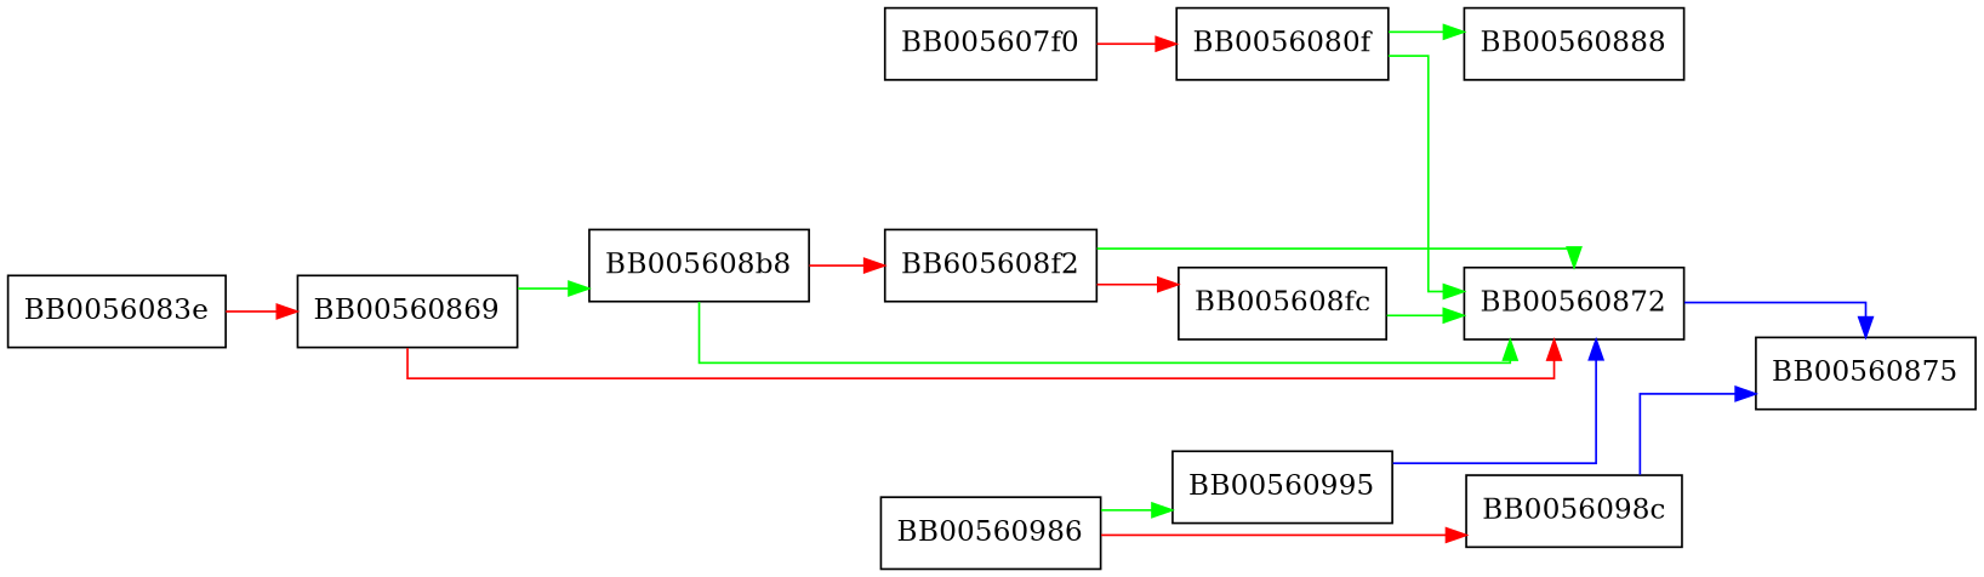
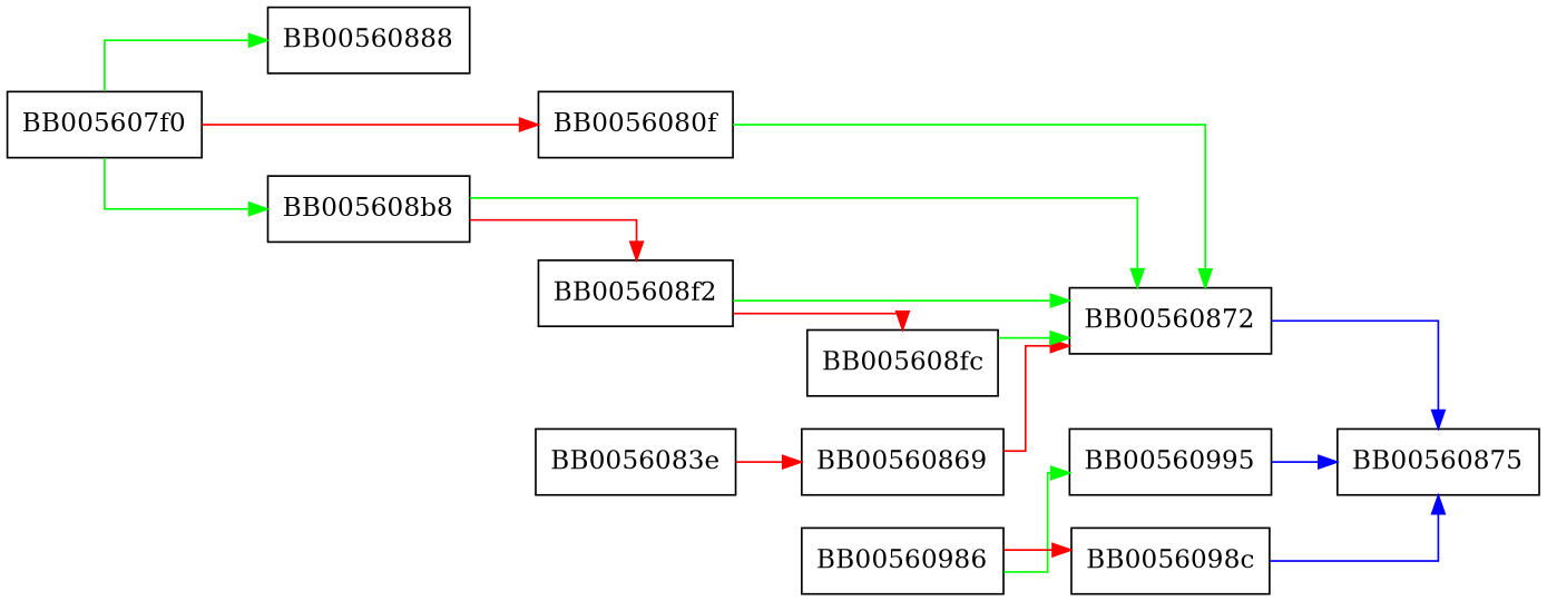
  digraph {
    fontname="DejaVu Serif"
    rankdir=LR
    splines=ortho
    node [fontname="DejaVu Serif" shape=box]
    edge [color=green fontname="DejaVu Serif"]
    BB005607f0
    BB00560888
    BB0056080f
    BB00560872
    BB00560875
    BB0056083e
    BB00560869
    BB005608b8
-   BB005608f2 [label=BB605608f2]
+   BB005608f2
    BB005608fc
    BB00560986
    BB00560995
    BB0056098c
-   BB0056080f -> BB00560888
+   BB005607f0 -> BB00560888
    BB005607f0 -> BB0056080f [color=red]
    BB0056080f -> BB00560872
    BB00560872 -> BB00560875 [color=blue]
    BB0056083e -> BB00560869 [color=red]
    BB00560869 -> BB00560872 [color=red]
-   BB00560869 -> BB005608b8
+   BB005607f0 -> BB005608b8
    BB005608b8 -> BB00560872
    BB005608b8 -> BB005608f2 [color=red]
    BB005608f2 -> BB00560872
    BB005608f2 -> BB005608fc [color=red]
    BB005608fc -> BB00560872
    BB00560986 -> BB00560995
    BB00560986 -> BB0056098c [color=red]
-   BB00560995 -> BB00560872 [color=blue]
+   BB00560995 -> BB00560875 [color=blue]
    BB0056098c -> BB00560875 [color=blue]
  }
